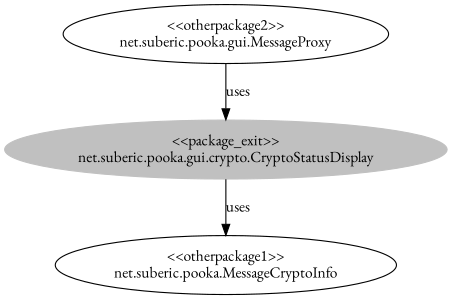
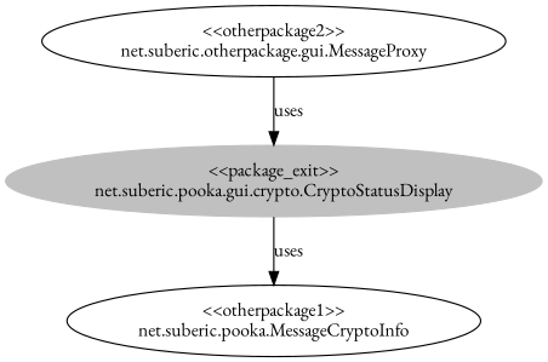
  digraph {
    fontname="EB Garamond"
    node [fontname="EB Garamond"]
    edge [fontname="EB Garamond"]
    n1 [color=grey label="<<package_exit>>\nnet.suberic.pooka.gui.crypto.CryptoStatusDisplay" style=filled]
    n2 [label="<<otherpackage1>>\nnet.suberic.pooka.MessageCryptoInfo"]
-   n3 [label="<<otherpackage2>>\nnet.suberic.pooka.gui.MessageProxy"]
+   n3 [label="<<otherpackage2>>\nnet.suberic.otherpackage.gui.MessageProxy"]
    n1 -> n2 [label=uses]
    n3 -> n1 [label=uses]
  }
